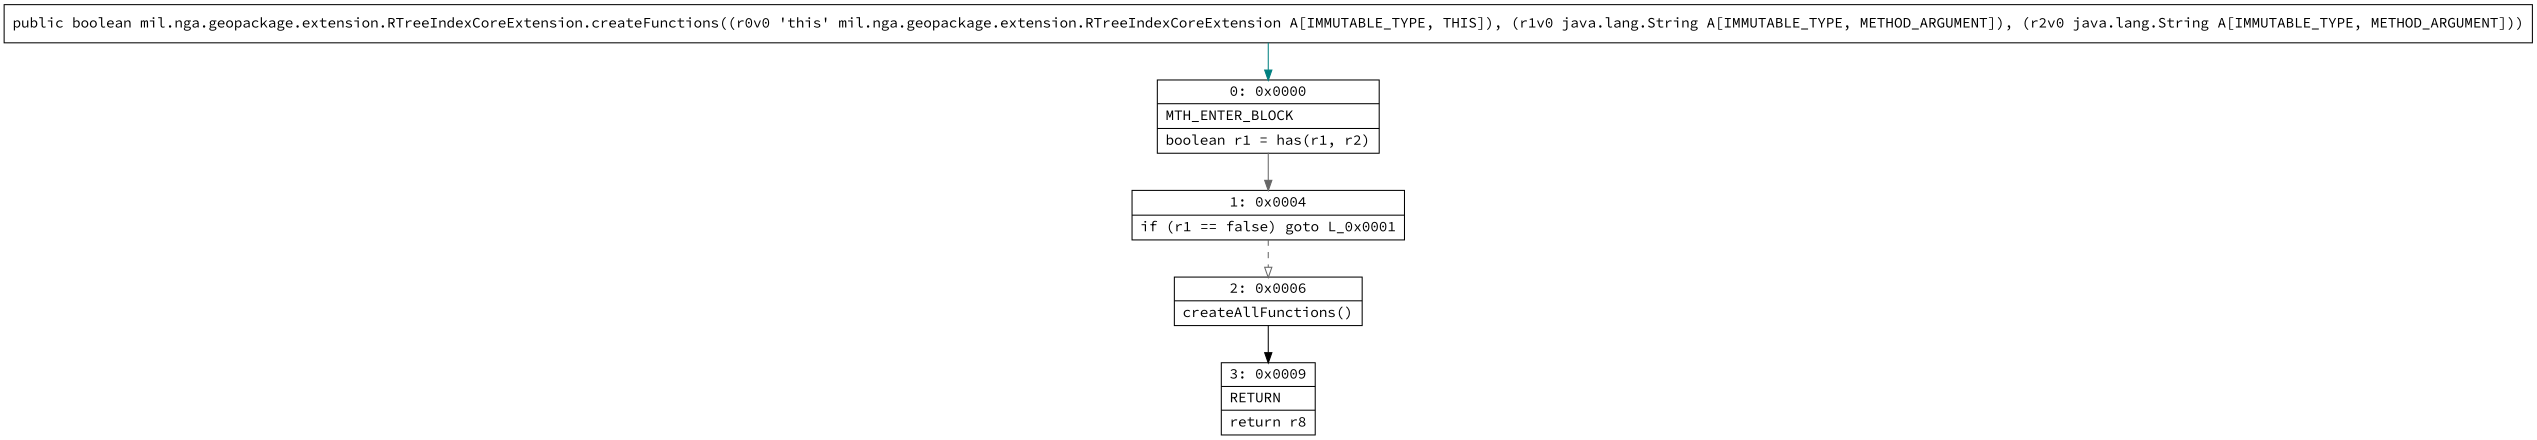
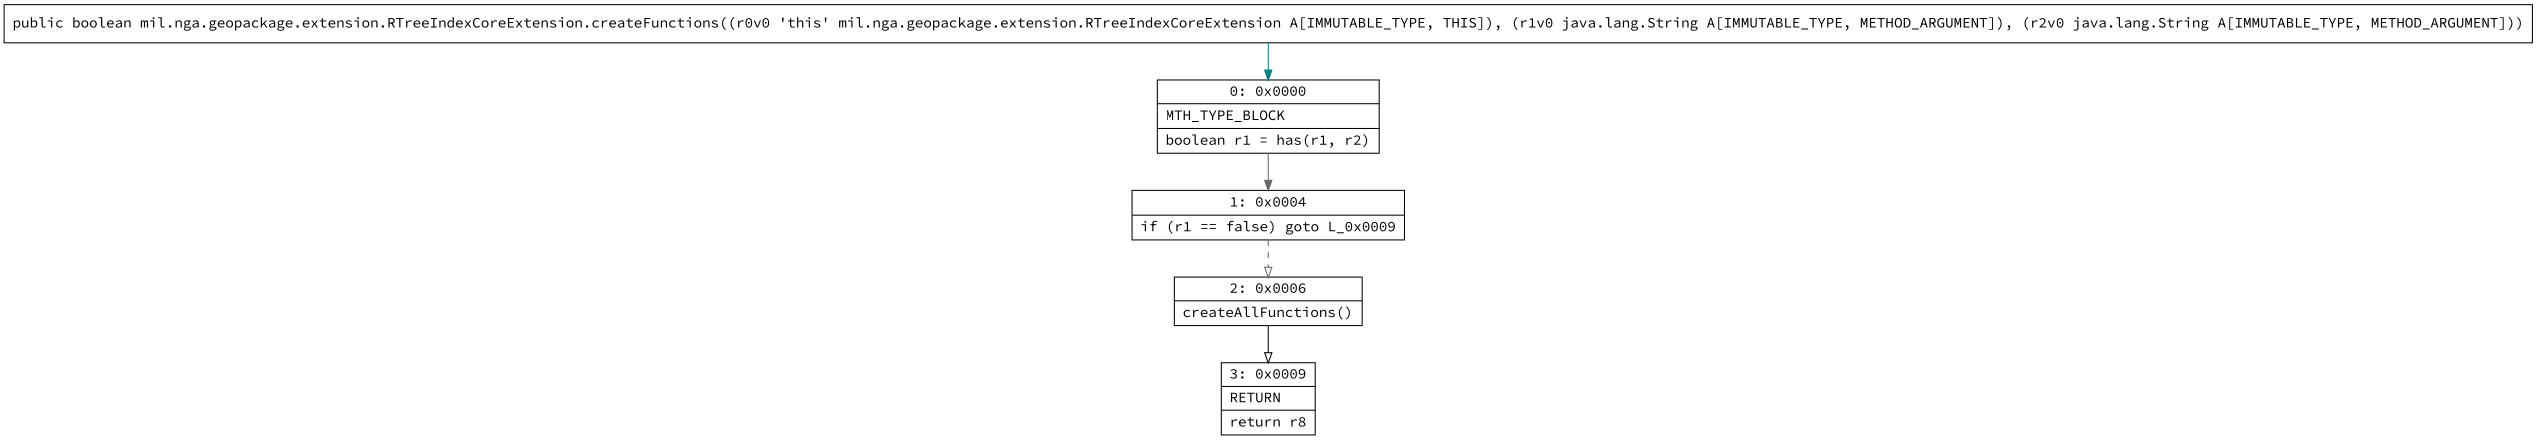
  digraph {
    fontname="Source Code Pro"
    node [fontname="Source Code Pro" shape=record]
    edge [arrowhead=normal color=gray40 fontname="Source Code Pro"]
-   n1 [label="{0\:\ 0x0000|MTH_ENTER_BLOCK\l|boolean r1 = has(r1, r2)\l}"]
-   n2 [label="{1\:\ 0x0004|if (r1 == false) goto L_0x0001\l}"]
+   n1 [label="{0\:\ 0x0000|MTH_TYPE_BLOCK\l|boolean r1 = has(r1, r2)\l}"]
+   n2 [label="{1\:\ 0x0004|if (r1 == false) goto L_0x0009\l}"]
    n3 [label="{2\:\ 0x0006|createAllFunctions()\l}"]
    n4 [label="{3\:\ 0x0009|RETURN\l|return r8\l}"]
    n5 [label="{public boolean mil.nga.geopackage.extension.RTreeIndexCoreExtension.createFunctions((r0v0 'this' mil.nga.geopackage.extension.RTreeIndexCoreExtension A[IMMUTABLE_TYPE, THIS]), (r1v0 java.lang.String A[IMMUTABLE_TYPE, METHOD_ARGUMENT]), (r2v0 java.lang.String A[IMMUTABLE_TYPE, METHOD_ARGUMENT])) }"]
    n1 -> n2
    n2 -> n3 [arrowhead=onormal style=dashed]
-   n3 -> n4 [color=black]
+   n3 -> n4 [arrowhead=onormal color=black]
    n5 -> n1 [color=teal]
  }
